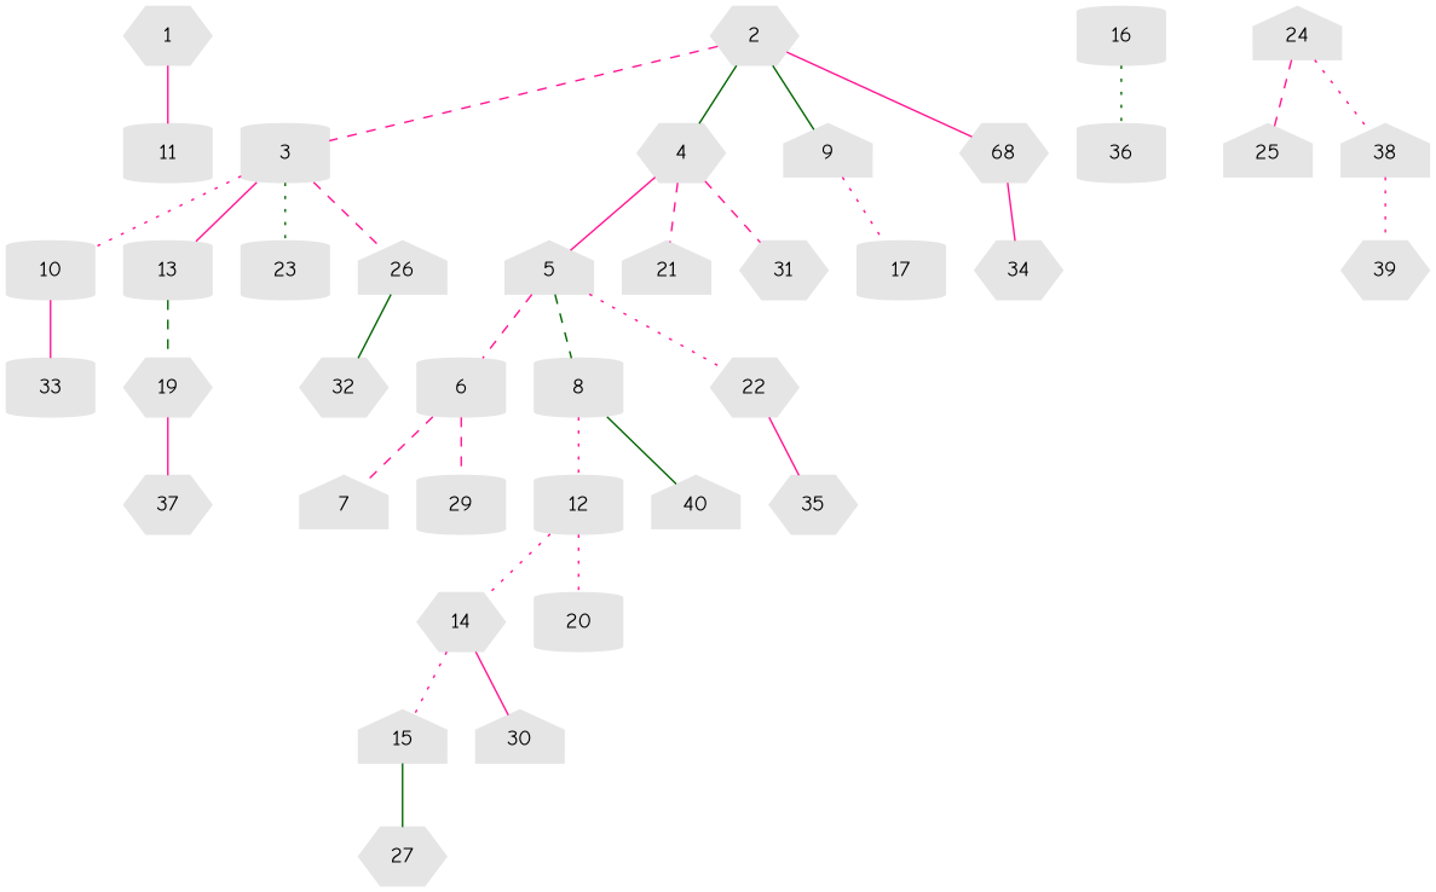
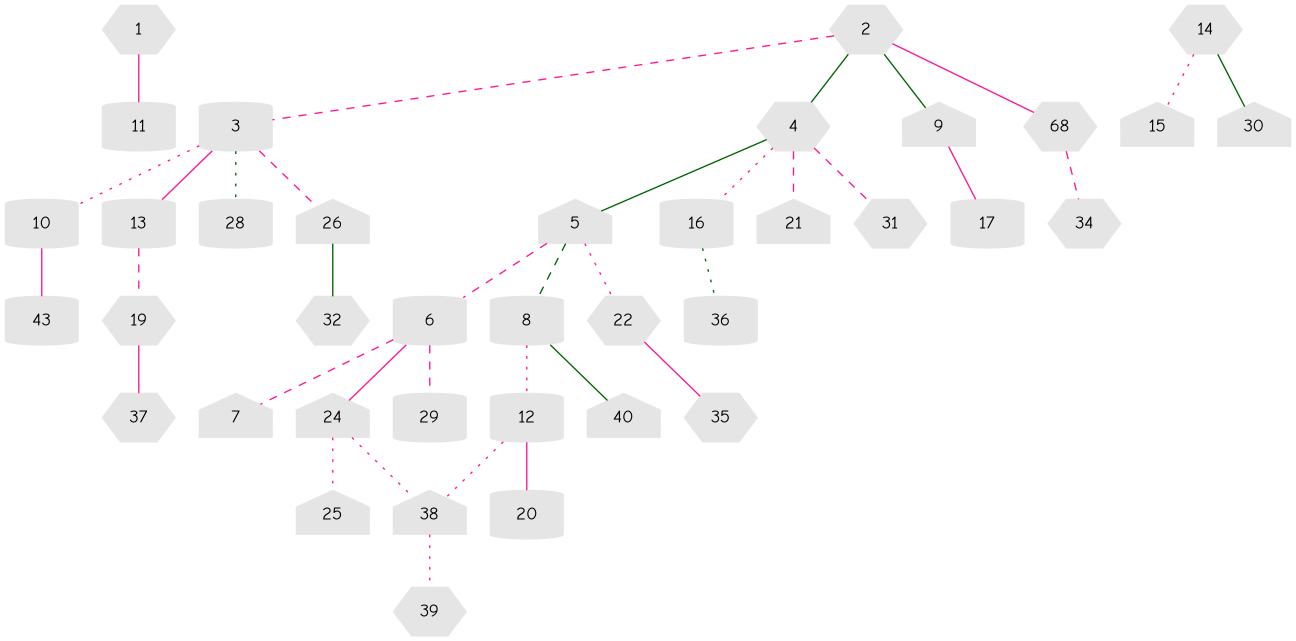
  graph {
    fontname="Comic Neue"
    node [color=gray90 fontname="Comic Neue" shape=cylinder style=filled]
    edge [color=deeppink fontname="Comic Neue" style=solid weight=1.0]
    11
    1 [shape=hexagon]
    3
    2 [shape=hexagon]
    4 [shape=hexagon]
    9 [shape=house]
    n7 [label=68 shape=hexagon]
    10
    13
-   23
+   23 [label=28]
    26 [shape=house]
    5 [shape=house]
    16
    21 [shape=house]
    31 [shape=hexagon]
    17
    34 [shape=hexagon]
-   33
+   33 [label=43]
    19 [shape=hexagon]
    32 [shape=hexagon]
    6
    8
    22 [shape=hexagon]
    36
    7 [shape=house]
    24 [shape=house]
    29
    12
    40 [shape=house]
    35 [shape=hexagon]
    25 [shape=house]
    38 [shape=house]
    14 [shape=hexagon]
    20
    15 [shape=house]
    30 [shape=house]
    37 [shape=hexagon]
-   27 [shape=hexagon]
    39 [shape=hexagon]
    1 -- 11 [weight=2.0]
    3 -- 10 [style=dotted]
    3 -- 13
    3 -- 23 [color=darkgreen style=dotted]
    3 -- 26 [style=dashed]
    2 -- 3 [style=dashed]
    2 -- 4 [color=darkgreen]
    2 -- 9 [color=darkgreen]
    2 -- n7
-   4 -- 5
+   4 -- 5 [color=darkgreen]
+   4 -- 16 [style=dotted]
    4 -- 21 [style=dashed]
    4 -- 31 [style=dashed]
-   9 -- 17 [style=dotted]
-   n7 -- 34
+   9 -- 17
+   n7 -- 34 [style=dashed]
    10 -- 33
-   13 -- 19 [color=darkgreen style=dashed]
+   13 -- 19 [style=dashed]
    26 -- 32 [color=darkgreen]
    5 -- 6 [style=dashed]
    5 -- 8 [color=darkgreen style=dashed]
    5 -- 22 [style=dotted]
    16 -- 36 [color=darkgreen style=dotted weight=2.0]
    19 -- 37
    6 -- 7 [style=dashed]
+   6 -- 24
    6 -- 29 [style=dashed]
    8 -- 12 [style=dotted]
    8 -- 40 [color=darkgreen]
    22 -- 35
-   24 -- 25 [style=dashed]
+   24 -- 25 [style=dotted]
    24 -- 38 [style=dotted]
-   12 -- 14 [style=dotted]
-   12 -- 20 [style=dotted weight=2.0]
+   12 -- 38 [style=dotted]
+   12 -- 20 [weight=2.0]
    38 -- 39 [style=dotted]
    14 -- 15 [style=dotted]
-   14 -- 30
-   15 -- 27 [color=darkgreen]
+   14 -- 30 [color=darkgreen]
  }
